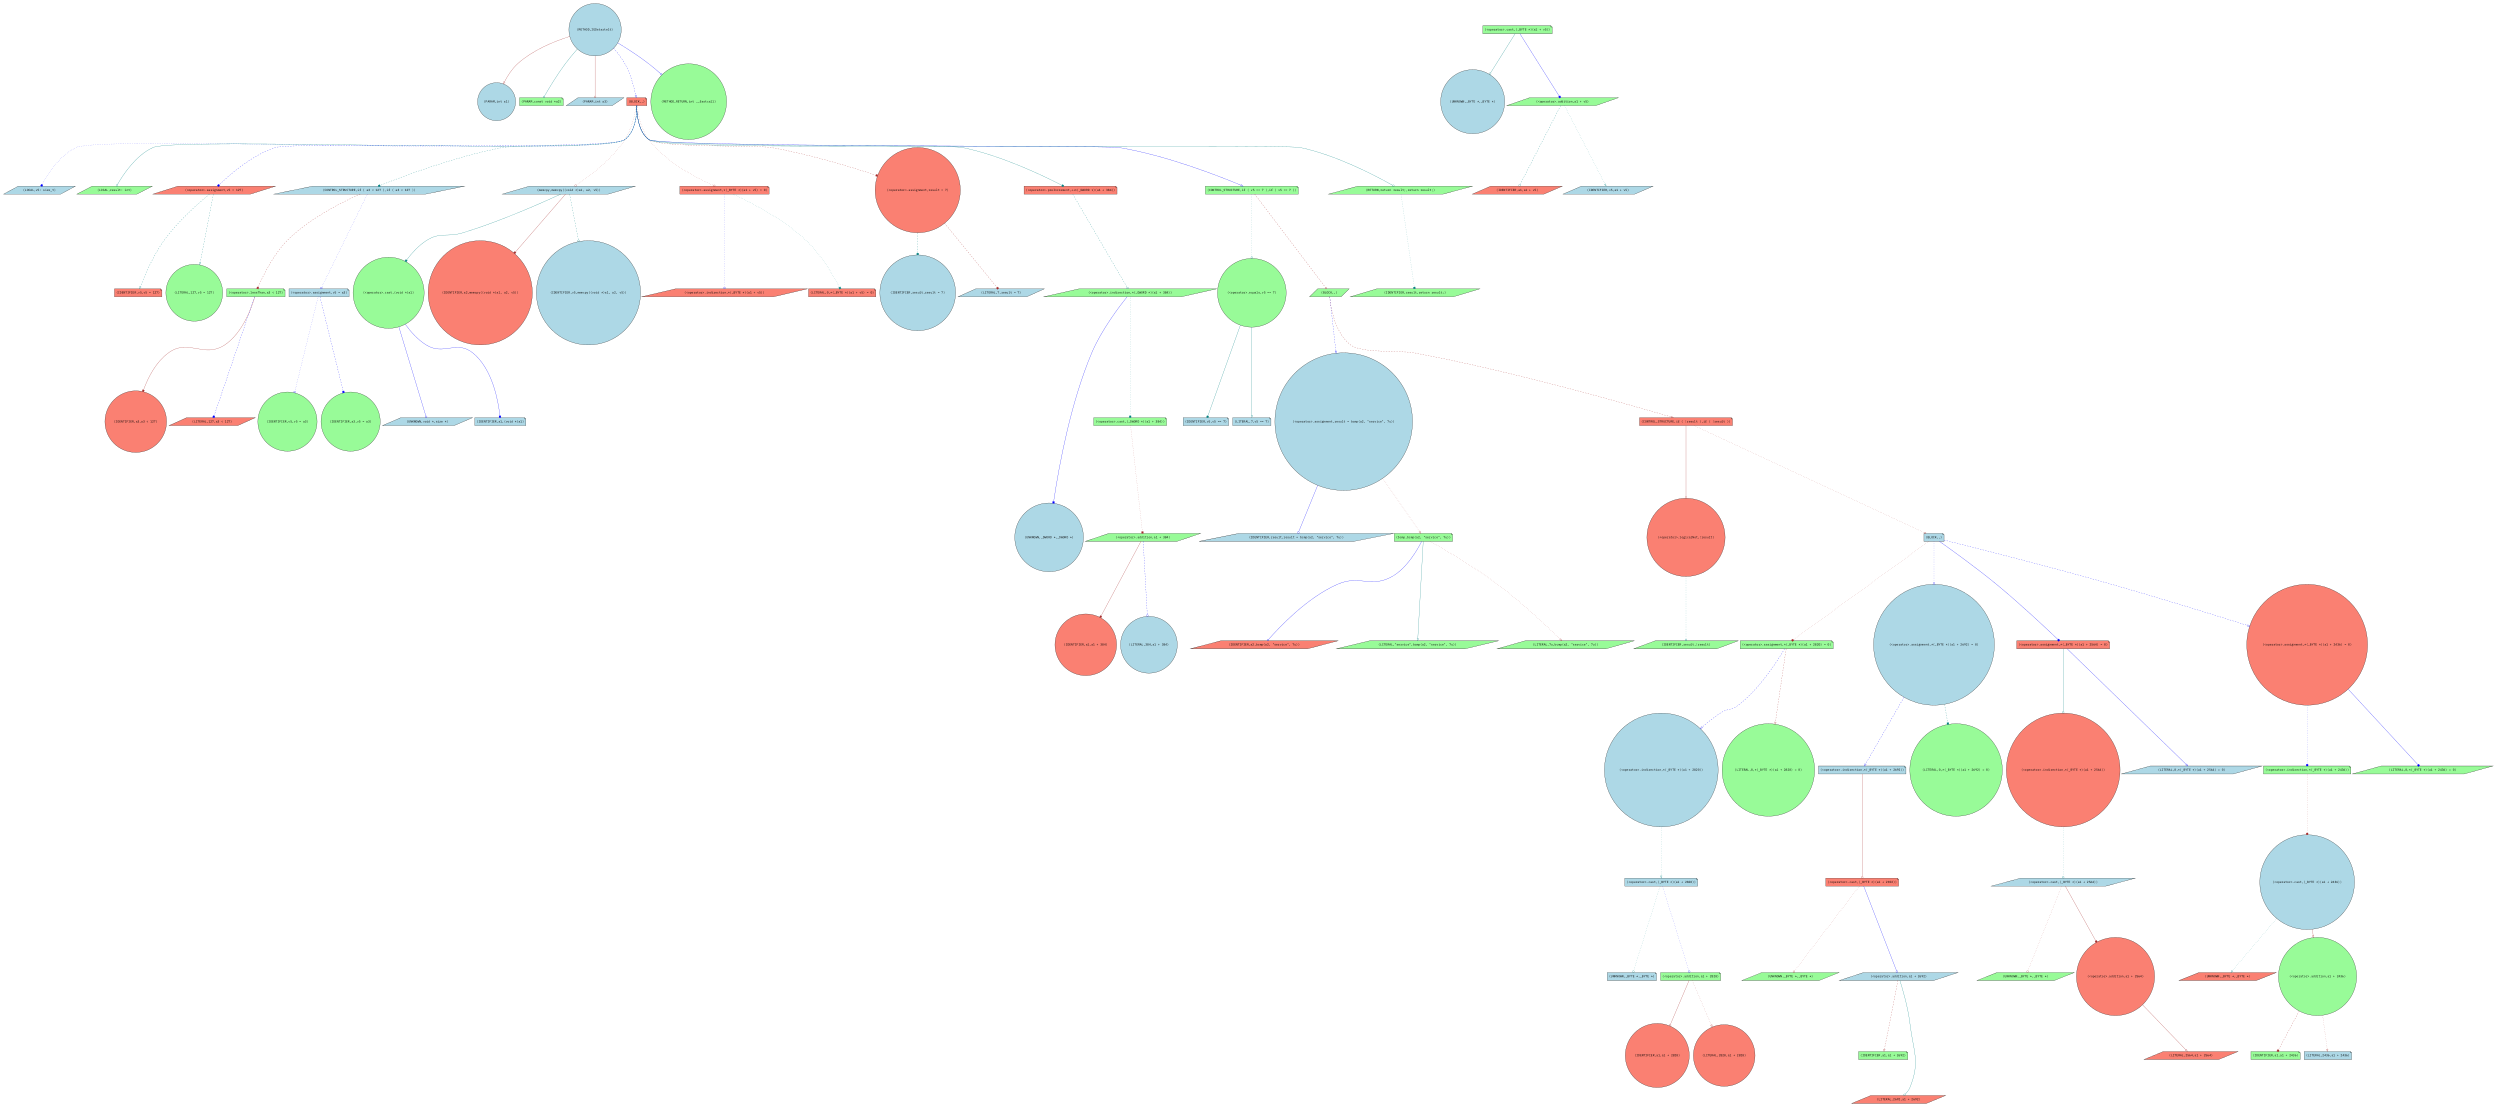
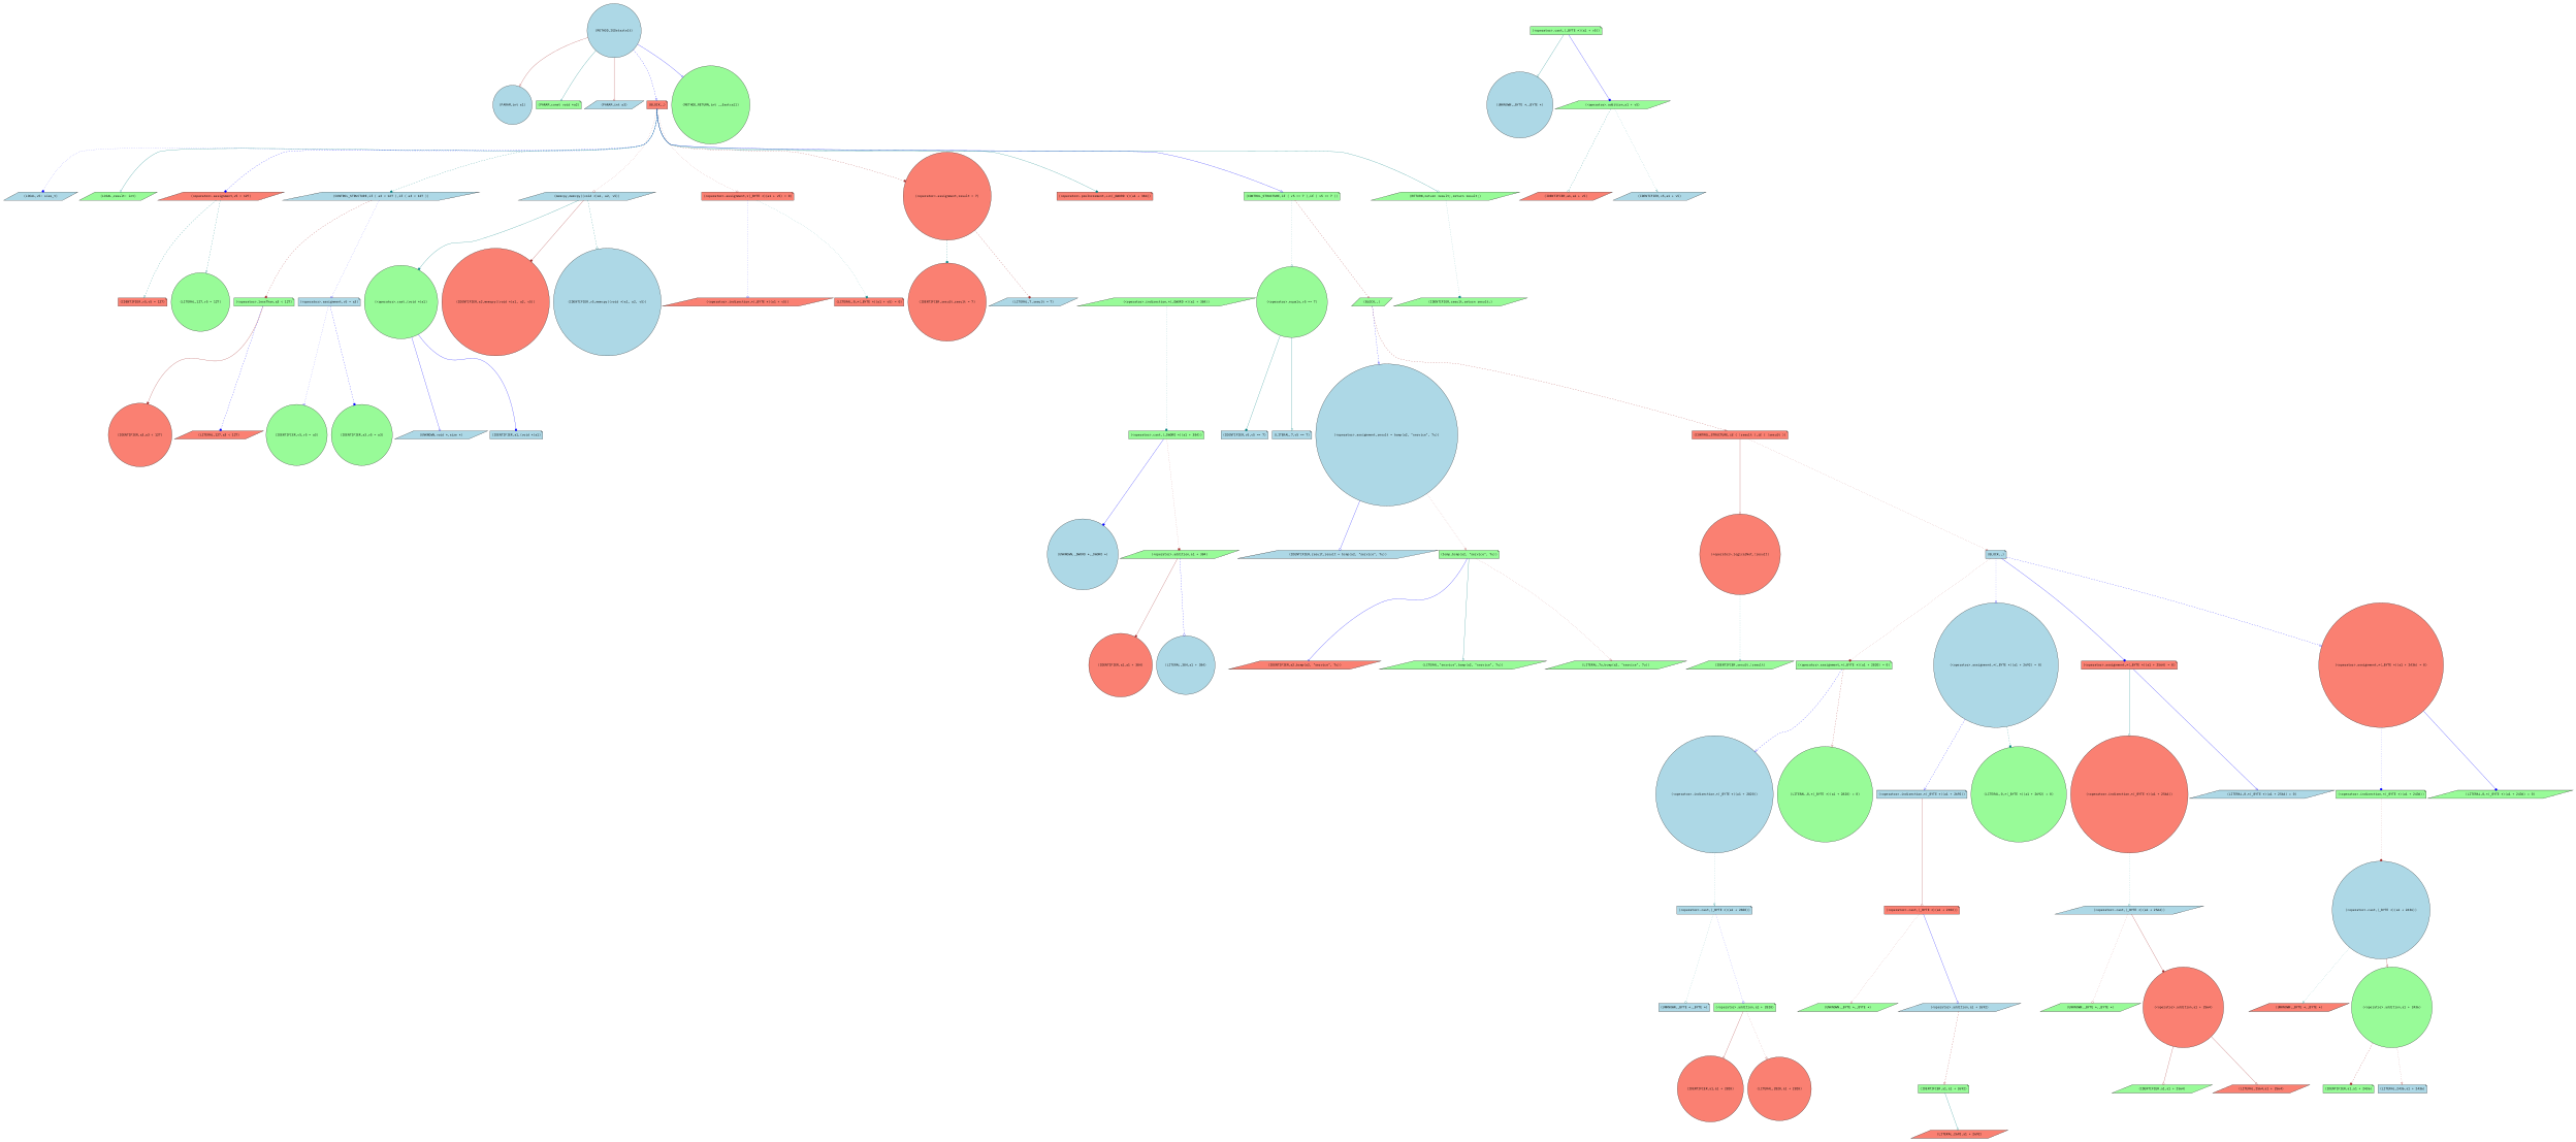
  digraph {
    fontname="IBM Plex Mono"
    node [fillcolor=palegreen fontname="IBM Plex Mono" shape=parallelogram style=filled]
    edge [arrowhead=odot color=brown fontname="IBM Plex Mono" style=solid]
    n1 [fillcolor=lightblue label="(METHOD,IGDstartelt)" shape=circle]
    n2 [fillcolor=lightblue label="(PARAM,int a1)" shape=circle]
    n3 [label="(PARAM,const void *a2)" shape=note]
    n4 [fillcolor=lightblue label="(PARAM,int a3)"]
    n5 [fillcolor=salmon label="(BLOCK,,)" shape=note]
    n6 [label="(METHOD_RETURN,int __fastcall)" shape=circle]
    n7 [fillcolor=lightblue label="(LOCAL,v5: size_t)"]
    n8 [label="(LOCAL,result: int)"]
    n9 [fillcolor=salmon label="(<operator>.assignment,v5 = 127)"]
    n10 [fillcolor=lightblue label="(CONTROL_STRUCTURE,if ( a3 < 127 ),if ( a3 < 127 ))"]
    n11 [fillcolor=lightblue label="(memcpy,memcpy((void *)a1, a2, v5))"]
    n12 [fillcolor=salmon label="(<operator>.assignment,*(_BYTE *)(a1 + v5) = 0)" shape=note]
    n13 [fillcolor=salmon label="(<operator>.assignment,result = 7)" shape=circle]
    n14 [fillcolor=salmon label="(<operator>.preIncrement,++*(_DWORD *)(a1 + 384))" shape=note]
    n15 [label="(CONTROL_STRUCTURE,if ( v5 == 7 ),if ( v5 == 7 ))" shape=note]
    n16 [label="(RETURN,return result;,return result;)"]
    n17 [fillcolor=salmon label="(IDENTIFIER,v5,v5 = 127)" shape=note]
    n18 [label="(LITERAL,127,v5 = 127)" shape=circle]
    n19 [label="(<operator>.lessThan,a3 < 127)" shape=note]
    n20 [fillcolor=lightblue label="(<operator>.assignment,v5 = a3)" shape=note]
    n21 [label="(<operator>.cast,(void *)a1)" shape=circle]
    n22 [fillcolor=salmon label="(IDENTIFIER,a2,memcpy((void *)a1, a2, v5))" shape=circle]
    n23 [fillcolor=lightblue label="(IDENTIFIER,v5,memcpy((void *)a1, a2, v5))" shape=circle]
    n24 [fillcolor=salmon label="(<operator>.indirection,*(_BYTE *)(a1 + v5))"]
    n25 [fillcolor=salmon label="(LITERAL,0,*(_BYTE *)(a1 + v5) = 0)" shape=note]
-   n26 [fillcolor=lightblue label="(IDENTIFIER,result,result = 7)" shape=circle]
+   n26 [fillcolor=salmon label="(IDENTIFIER,result,result = 7)" shape=circle]
    n27 [fillcolor=lightblue label="(LITERAL,7,result = 7)"]
    n28 [label="(<operator>.indirection,*(_DWORD *)(a1 + 384))"]
    n29 [label="(<operator>.equals,v5 == 7)" shape=circle]
    n30 [label="(BLOCK,,)"]
    n31 [label="(IDENTIFIER,result,return result;)"]
    n32 [fillcolor=salmon label="(IDENTIFIER,a3,a3 < 127)" shape=circle]
    n33 [fillcolor=salmon label="(LITERAL,127,a3 < 127)"]
    n34 [label="(IDENTIFIER,v5,v5 = a3)" shape=circle]
    n35 [label="(IDENTIFIER,a3,v5 = a3)" shape=circle]
    n36 [fillcolor=lightblue label="(UNKNOWN,void *,size *)"]
    n37 [fillcolor=lightblue label="(IDENTIFIER,a1,(void *)a1)" shape=note]
    n38 [label="(<operator>.cast,(_BYTE *)(a1 + v5))" shape=note]
    n39 [fillcolor=lightblue label="(UNKNOWN,_BYTE *,_BYTE *)" shape=circle]
    n40 [label="(<operator>.addition,a1 + v5)"]
    n41 [fillcolor=salmon label="(IDENTIFIER,a1,a1 + v5)"]
    n42 [fillcolor=lightblue label="(IDENTIFIER,v5,a1 + v5)"]
    n43 [label="(<operator>.cast,(_DWORD *)(a1 + 384))" shape=note]
    n44 [fillcolor=lightblue label="(UNKNOWN,_DWORD *,_DWORD *)" shape=circle]
    n45 [label="(<operator>.addition,a1 + 384)"]
    n46 [fillcolor=salmon label="(IDENTIFIER,a1,a1 + 384)" shape=circle]
    n47 [fillcolor=lightblue label="(LITERAL,384,a1 + 384)" shape=circle]
    n48 [fillcolor=lightblue label="(IDENTIFIER,v5,v5 == 7)" shape=note]
    n49 [fillcolor=lightblue label="(LITERAL,7,v5 == 7)" shape=note]
    n50 [fillcolor=lightblue label="(<operator>.assignment,result = bcmp(a2, \"service\", 7u))" shape=circle]
    n51 [fillcolor=salmon label="(CONTROL_STRUCTURE,if ( !result ),if ( !result ))" shape=note]
    n52 [fillcolor=lightblue label="(IDENTIFIER,result,result = bcmp(a2, \"service\", 7u))"]
    n53 [label="(bcmp,bcmp(a2, \"service\", 7u))" shape=note]
    n54 [fillcolor=salmon label="(<operator>.logicalNot,!result)" shape=circle]
    n55 [fillcolor=lightblue label="(BLOCK,,)" shape=note]
    n56 [fillcolor=salmon label="(IDENTIFIER,a2,bcmp(a2, \"service\", 7u))"]
    n57 [label="(LITERAL,\"service\",bcmp(a2, \"service\", 7u))"]
    n58 [label="(LITERAL,7u,bcmp(a2, \"service\", 7u))"]
    n59 [label="(IDENTIFIER,result,!result)"]
    n60 [label="(<operator>.assignment,*(_BYTE *)(a1 + 2820) = 0)" shape=note]
    n61 [fillcolor=lightblue label="(<operator>.assignment,*(_BYTE *)(a1 + 2692) = 0)" shape=circle]
    n62 [fillcolor=salmon label="(<operator>.assignment,*(_BYTE *)(a1 + 2564) = 0)" shape=note]
    n63 [fillcolor=salmon label="(<operator>.assignment,*(_BYTE *)(a1 + 2436) = 0)" shape=circle]
    n64 [fillcolor=lightblue label="(<operator>.indirection,*(_BYTE *)(a1 + 2820))" shape=circle]
    n65 [label="(LITERAL,0,*(_BYTE *)(a1 + 2820) = 0)" shape=circle]
    n66 [fillcolor=lightblue label="(<operator>.indirection,*(_BYTE *)(a1 + 2692))" shape=note]
    n67 [label="(LITERAL,0,*(_BYTE *)(a1 + 2692) = 0)" shape=circle]
    n68 [fillcolor=salmon label="(<operator>.indirection,*(_BYTE *)(a1 + 2564))" shape=circle]
    n69 [fillcolor=lightblue label="(LITERAL,0,*(_BYTE *)(a1 + 2564) = 0)"]
    n70 [label="(<operator>.indirection,*(_BYTE *)(a1 + 2436))" shape=note]
    n71 [label="(LITERAL,0,*(_BYTE *)(a1 + 2436) = 0)"]
    n72 [fillcolor=lightblue label="(<operator>.cast,(_BYTE *)(a1 + 2820))" shape=note]
    n73 [fillcolor=lightblue label="(UNKNOWN,_BYTE *,_BYTE *)" shape=note]
    n74 [label="(<operator>.addition,a1 + 2820)" shape=note]
    n75 [fillcolor=salmon label="(IDENTIFIER,a1,a1 + 2820)" shape=circle]
    n76 [fillcolor=salmon label="(LITERAL,2820,a1 + 2820)" shape=circle]
    n77 [fillcolor=salmon label="(<operator>.cast,(_BYTE *)(a1 + 2692))" shape=note]
    n78 [label="(UNKNOWN,_BYTE *,_BYTE *)"]
    n79 [fillcolor=lightblue label="(<operator>.addition,a1 + 2692)"]
    n80 [label="(IDENTIFIER,a1,a1 + 2692)" shape=note]
    n81 [fillcolor=salmon label="(LITERAL,2692,a1 + 2692)"]
    n82 [fillcolor=lightblue label="(<operator>.cast,(_BYTE *)(a1 + 2564))"]
    n83 [label="(UNKNOWN,_BYTE *,_BYTE *)"]
    n84 [fillcolor=salmon label="(<operator>.addition,a1 + 2564)" shape=circle]
+   n85 [label="(IDENTIFIER,a1,a1 + 2564)"]
    n86 [fillcolor=salmon label="(LITERAL,2564,a1 + 2564)"]
    n87 [fillcolor=lightblue label="(<operator>.cast,(_BYTE *)(a1 + 2436))" shape=circle]
    n88 [fillcolor=salmon label="(UNKNOWN,_BYTE *,_BYTE *)"]
    n89 [label="(<operator>.addition,a1 + 2436)" shape=circle]
    n90 [label="(IDENTIFIER,a1,a1 + 2436)" shape=note]
    n91 [fillcolor=lightblue label="(LITERAL,2436,a1 + 2436)" shape=note]
    n1 -> n2 [arrowhead=onormal]
    n1 -> n3 [color=teal]
    n1 -> n4
    n1 -> n5 [arrowhead=onormal color=blue style=dashed]
    n1 -> n6 [color=blue]
    n5 -> n7 [arrowhead=box color=blue style=dotted]
    n5 -> n8 [color=teal]
    n5 -> n9 [arrowhead=box color=blue style=dashed]
    n5 -> n10 [arrowhead=box color=teal style=dashed]
    n5 -> n11 [style=dotted]
    n5 -> n12 [style=dotted]
    n5 -> n13 [arrowhead=box style=dashed]
    n5 -> n14 [arrowhead=box color=teal]
    n5 -> n15 [arrowhead=onormal color=blue]
    n5 -> n16 [color=teal]
    n9 -> n17 [arrowhead=onormal color=teal style=dashed]
    n9 -> n18 [arrowhead=onormal color=teal style=dashed]
    n10 -> n19 [arrowhead=box style=dashed]
    n10 -> n20 [color=blue style=dotted]
    n11 -> n21 [arrowhead=box color=teal]
    n11 -> n22 [arrowhead=box]
    n11 -> n23 [color=teal style=dashed]
    n12 -> n24 [color=blue style=dotted]
    n12 -> n25 [arrowhead=box color=teal style=dotted]
    n13 -> n26 [arrowhead=box color=teal style=dashed]
    n13 -> n27 [arrowhead=box style=dashed]
-   n14 -> n28 [color=teal style=dashed]
    n15 -> n29 [color=teal style=dotted]
    n15 -> n30 [style=dashed]
    n16 -> n31 [arrowhead=box color=teal style=dotted]
    n19 -> n32 [arrowhead=box]
    n19 -> n33 [arrowhead=box color=blue style=dashed]
    n20 -> n34 [color=blue style=dotted]
    n20 -> n35 [arrowhead=box color=blue style=dashed]
    n21 -> n36 [color=blue]
    n21 -> n37 [arrowhead=box color=blue]
    n28 -> n43 [arrowhead=box color=teal style=dotted]
    n29 -> n48 [arrowhead=box color=teal]
    n29 -> n49 [arrowhead=onormal color=teal]
    n30 -> n50 [arrowhead=onormal color=blue style=dashed]
    n30 -> n51 [arrowhead=onormal style=dashed]
    n38 -> n39 [color=teal]
    n38 -> n40 [arrowhead=box color=blue]
    n40 -> n41 [color=teal style=dashed]
    n40 -> n42 [arrowhead=onormal color=teal style=dotted]
-   n28 -> n44 [arrowhead=box color=blue]
+   n43 -> n44 [arrowhead=box color=blue]
    n43 -> n45 [arrowhead=box style=dotted]
    n45 -> n46 [arrowhead=box]
    n45 -> n47 [color=blue style=dashed]
    n50 -> n52 [color=blue]
    n50 -> n53 [arrowhead=onormal style=dotted]
    n51 -> n54
    n51 -> n55 [style=dotted]
    n53 -> n56 [color=blue]
    n53 -> n57 [arrowhead=onormal color=teal]
    n53 -> n58 [arrowhead=onormal style=dotted]
    n54 -> n59 [color=teal style=dotted]
    n55 -> n60 [arrowhead=box style=dotted]
    n55 -> n61 [color=blue style=dotted]
    n55 -> n62 [arrowhead=box color=blue]
    n55 -> n63 [arrowhead=onormal color=blue style=dashed]
    n60 -> n64 [arrowhead=onormal color=blue style=dashed]
    n60 -> n65 [arrowhead=onormal style=dashed]
    n61 -> n66 [arrowhead=onormal color=blue style=dashed]
    n61 -> n67 [arrowhead=box color=teal style=dashed]
    n62 -> n68 [color=teal]
    n62 -> n69 [arrowhead=onormal color=blue]
    n63 -> n70 [arrowhead=box color=blue style=dotted]
    n63 -> n71 [arrowhead=box color=blue]
    n64 -> n72 [arrowhead=onormal color=teal style=dotted]
    n66 -> n77
    n68 -> n82 [color=teal style=dotted]
    n70 -> n87 [arrowhead=box style=dotted]
    n72 -> n73 [color=teal style=dotted]
    n72 -> n74 [color=blue style=dotted]
    n74 -> n75
    n74 -> n76 [arrowhead=onormal style=dotted]
    n77 -> n78 [style=dotted]
    n77 -> n79 [color=blue]
    n79 -> n80 [arrowhead=onormal style=dashed]
-   n79 -> n81 [color=teal]
+   n80 -> n81 [color=teal]
    n82 -> n83 [style=dotted]
    n82 -> n84 [arrowhead=box]
+   n84 -> n85
    n84 -> n86 [arrowhead=onormal]
    n87 -> n88 [arrowhead=onormal color=teal style=dotted]
    n87 -> n89 [arrowhead=onormal]
    n89 -> n90 [arrowhead=box style=dashed]
    n89 -> n91 [arrowhead=onormal style=dotted]
  }
